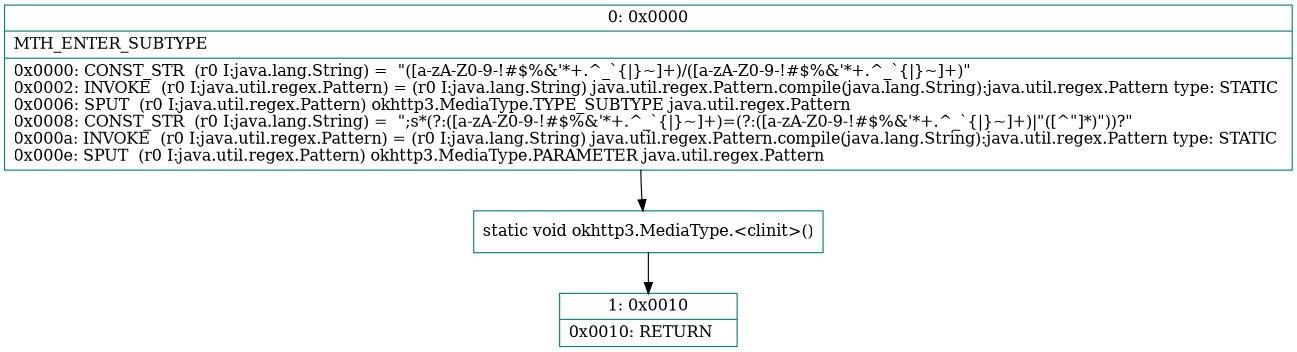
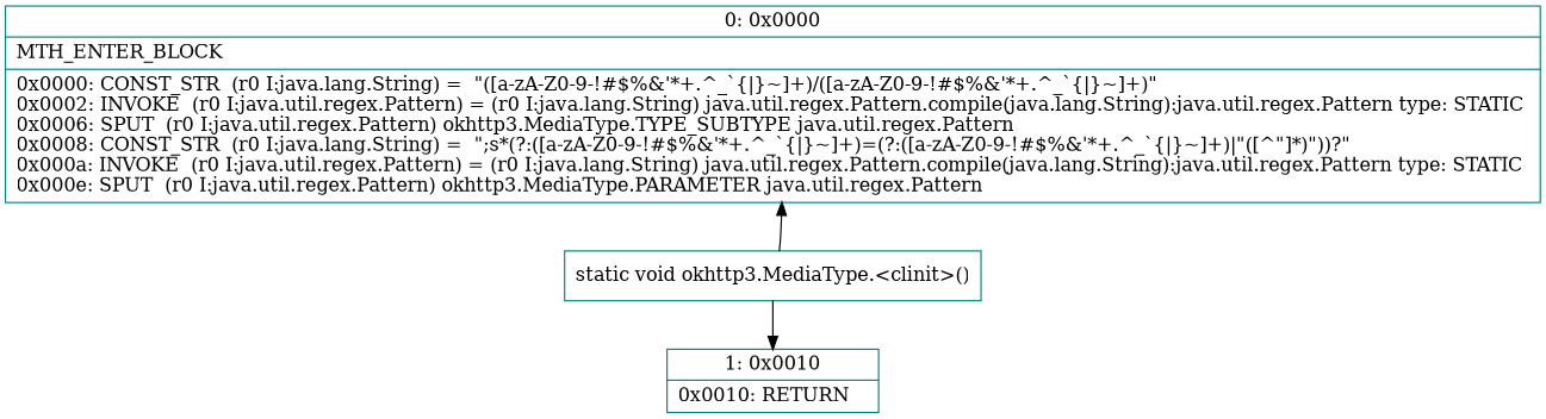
  digraph {
    node [color=teal shape=record]
-   n1 [label="{0\:\ 0x0000|MTH_ENTER_SUBTYPE\l|0x0000: CONST_STR  (r0 I:java.lang.String) =  \"([a\-zA\-Z0\-9\-!#$%&'*+.^_`\{\|\}~]+)\/([a\-zA\-Z0\-9\-!#$%&'*+.^_`\{\|\}~]+)\" \l0x0002: INVOKE  (r0 I:java.util.regex.Pattern) = (r0 I:java.lang.String) java.util.regex.Pattern.compile(java.lang.String):java.util.regex.Pattern type: STATIC \l0x0006: SPUT  (r0 I:java.util.regex.Pattern) okhttp3.MediaType.TYPE_SUBTYPE java.util.regex.Pattern \l0x0008: CONST_STR  (r0 I:java.lang.String) =  \";s*(?:([a\-zA\-Z0\-9\-!#$%&'*+.^_`\{\|\}~]+)=(?:([a\-zA\-Z0\-9\-!#$%&'*+.^_`\{\|\}~]+)\|\"([^\"]*)\"))?\" \l0x000a: INVOKE  (r0 I:java.util.regex.Pattern) = (r0 I:java.lang.String) java.util.regex.Pattern.compile(java.lang.String):java.util.regex.Pattern type: STATIC \l0x000e: SPUT  (r0 I:java.util.regex.Pattern) okhttp3.MediaType.PARAMETER java.util.regex.Pattern \l}"]
+   n1 [label="{0\:\ 0x0000|MTH_ENTER_BLOCK\l|0x0000: CONST_STR  (r0 I:java.lang.String) =  \"([a\-zA\-Z0\-9\-!#$%&'*+.^_`\{\|\}~]+)\/([a\-zA\-Z0\-9\-!#$%&'*+.^_`\{\|\}~]+)\" \l0x0002: INVOKE  (r0 I:java.util.regex.Pattern) = (r0 I:java.lang.String) java.util.regex.Pattern.compile(java.lang.String):java.util.regex.Pattern type: STATIC \l0x0006: SPUT  (r0 I:java.util.regex.Pattern) okhttp3.MediaType.TYPE_SUBTYPE java.util.regex.Pattern \l0x0008: CONST_STR  (r0 I:java.lang.String) =  \";s*(?:([a\-zA\-Z0\-9\-!#$%&'*+.^_`\{\|\}~]+)=(?:([a\-zA\-Z0\-9\-!#$%&'*+.^_`\{\|\}~]+)\|\"([^\"]*)\"))?\" \l0x000a: INVOKE  (r0 I:java.util.regex.Pattern) = (r0 I:java.lang.String) java.util.regex.Pattern.compile(java.lang.String):java.util.regex.Pattern type: STATIC \l0x000e: SPUT  (r0 I:java.util.regex.Pattern) okhttp3.MediaType.PARAMETER java.util.regex.Pattern \l}"]
    n2 [label="{1\:\ 0x0010|0x0010: RETURN   \l}"]
    n3 [label="{static void okhttp3.MediaType.\<clinit\>() }"]
-   n1 -> n3
+   n3 -> n1
    n3 -> n2
  }
